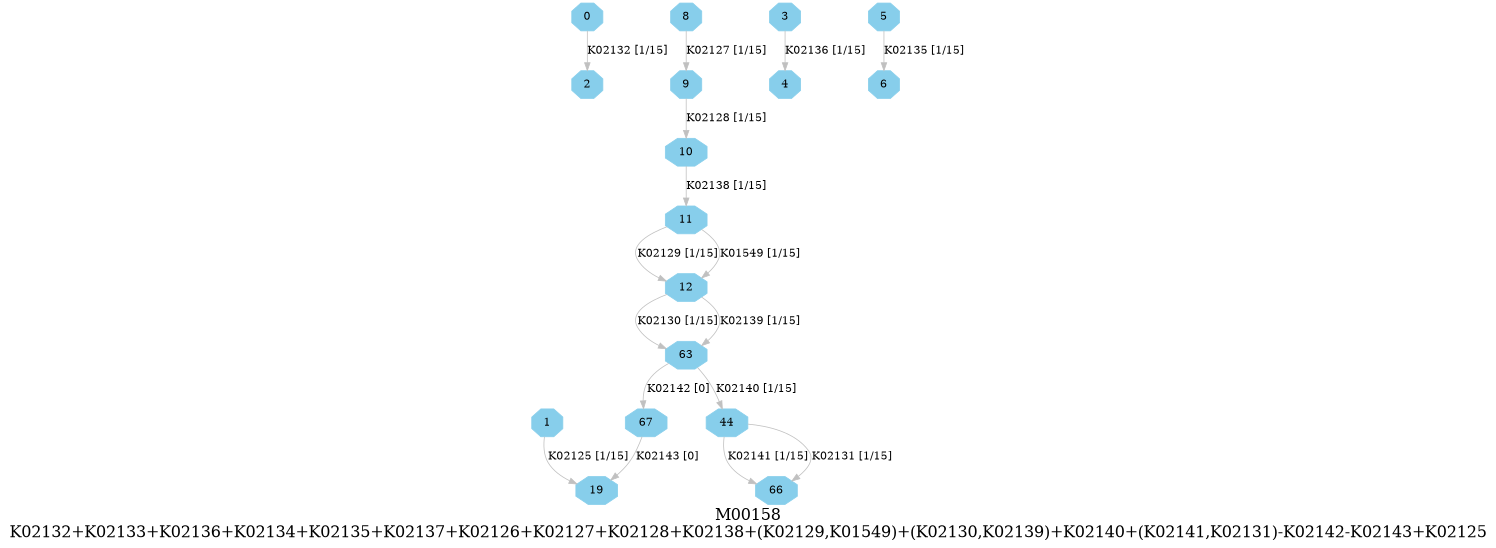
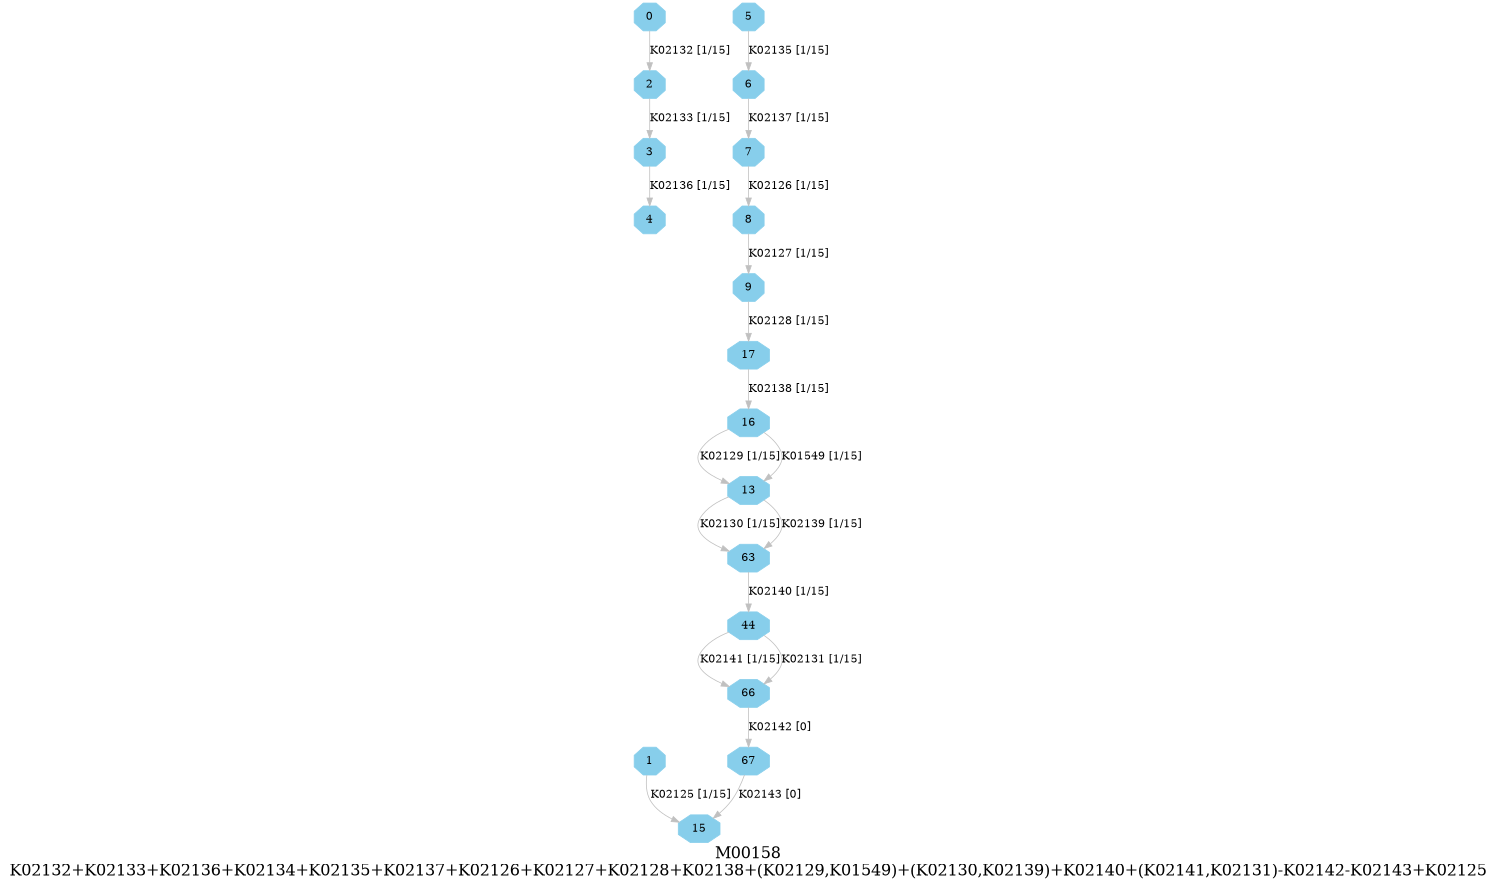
  digraph {
    fontsize=20
    label="M00158\nK02132+K02133+K02136+K02134+K02135+K02137+K02126+K02127+K02128+K02138+(K02129,K01549)+(K02130,K02139)+K02140+(K02141,K02131)-K02142-K02143+K02125"
    node [color=skyblue shape=octagon style=filled]
    edge [color=grey]
    0 [height=.3 width=.3]
    1 [height=.3 width=.3]
    2 [height=.3 width=.3]
    3 [height=.3 width=.3]
    4 [height=.3 width=.3]
    5 [height=.3 width=.3]
    6 [height=.3 width=.3]
+   7 [height=.3 width=.3]
    8 [height=.3 width=.3]
    9 [height=.3 width=.3]
-   10 [height=.3 width=.3]
-   11 [height=.3 width=.3]
-   12 [height=.3 width=.3]
+   10 [height=.3 width=.3 label=17]
+   11 [height=.3 width=.3 label=16]
+   12 [height=.3 width=.3 label=13]
    n14 [height=.3 label=63 width=.3]
    n15 [height=.3 label=44 width=.3]
-   15 [height=.3 width=.3 label=19]
+   15 [height=.3 width=.3]
    n17 [height=.3 label=66 width=.3]
    n18 [height=.3 label=67 width=.3]
    subgraph sub_1 {
      0
      1
      2
      3
      4
      5
      6
+     7
      8
      9
      10
      11
      12
      n14
      n15
      15
      n17
      n18
    }
    0 -> 2 [label="K02132 [1/15]"]
    1 -> 15 [label="K02125 [1/15]"]
+   2 -> 3 [label="K02133 [1/15]"]
    3 -> 4 [label="K02136 [1/15]"]
    5 -> 6 [label="K02135 [1/15]"]
+   6 -> 7 [label="K02137 [1/15]"]
+   7 -> 8 [label="K02126 [1/15]"]
    8 -> 9 [label="K02127 [1/15]"]
    9 -> 10 [label="K02128 [1/15]"]
    10 -> 11 [label="K02138 [1/15]"]
    11 -> 12 [label="K02129 [1/15]"]
    11 -> 12 [label="K01549 [1/15]"]
    12 -> n14 [label="K02130 [1/15]"]
    12 -> n14 [label="K02139 [1/15]"]
    n14 -> n15 [label="K02140 [1/15]"]
    n15 -> n17 [label="K02141 [1/15]"]
    n15 -> n17 [label="K02131 [1/15]"]
-   n14 -> n18 [label="K02142 [0]"]
+   n17 -> n18 [label="K02142 [0]"]
    n18 -> 15 [label="K02143 [0]"]
  }
